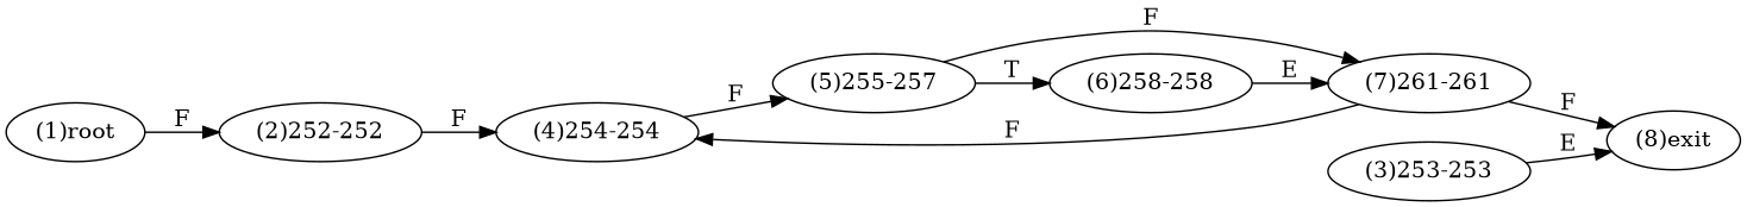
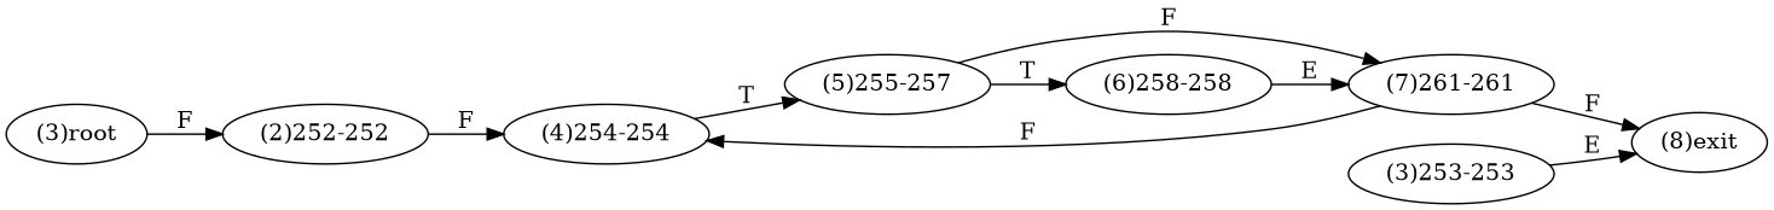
  digraph {
    rankdir=LR
-   n1 [label="(1)root"]
+   n1 [label="(3)root"]
    n2 [label="(2)252-252"]
    n3 [label="(4)254-254"]
    n4 [label="(3)253-253"]
    n5 [label="(8)exit"]
    n6 [label="(5)255-257"]
    n7 [label="(7)261-261"]
    n8 [label="(6)258-258"]
    n1 -> n2 [label=F]
    n2 -> n3 [label=F]
-   n3 -> n6 [label=F]
+   n3 -> n6 [label=T]
    n4 -> n5 [label=E]
    n6 -> n7 [label=F]
    n6 -> n8 [label=T]
    n7 -> n3 [label=F]
    n7 -> n5 [label=F]
    n8 -> n7 [label=E]
  }
